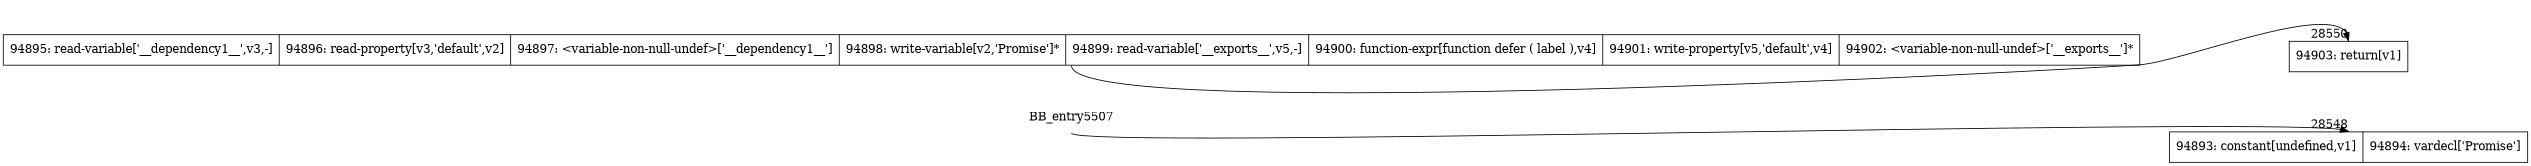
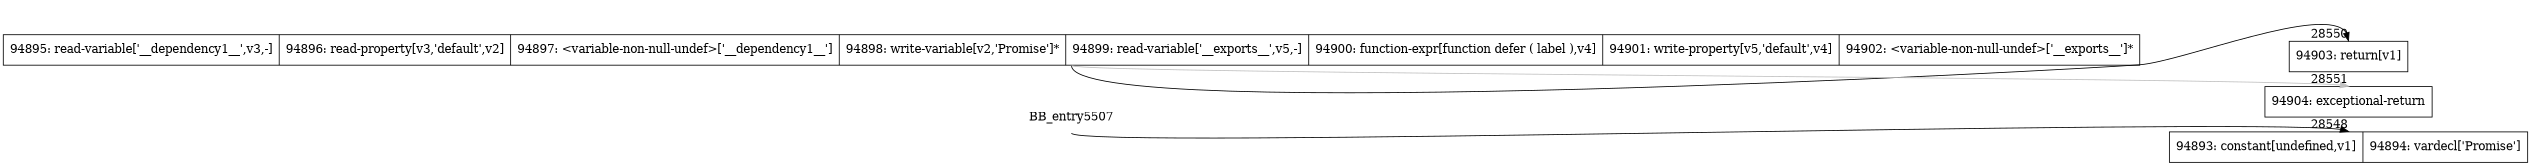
  digraph {
    rankdir=LR
    node [shape=record]
    edge [headport=n tailport=s]
    n1 [label=BB_entry5507 shape=none]
    n2 [label="{94893: constant[undefined,v1]|94894: vardecl['Promise']}"]
    n3 [label="{94895: read-variable['__dependency1__',v3,-]|94896: read-property[v3,'default',v2]|94897: \<variable-non-null-undef\>['__dependency1__']|94898: write-variable[v2,'Promise']*|94899: read-variable['__exports__',v5,-]|94900: function-expr[function defer ( label ),v4]|94901: write-property[v5,'default',v4]|94902: \<variable-non-null-undef\>['__exports__']*}"]
    n4 [label="{94903: return[v1]}"]
+   n5 [label="{94904: exceptional-return}"]
    n1 -> n2 [headlabel="    28548"]
    n3 -> n4 [headlabel="      28550"]
+   n3 -> n5 [color=gray headlabel="      28551"]
  }
